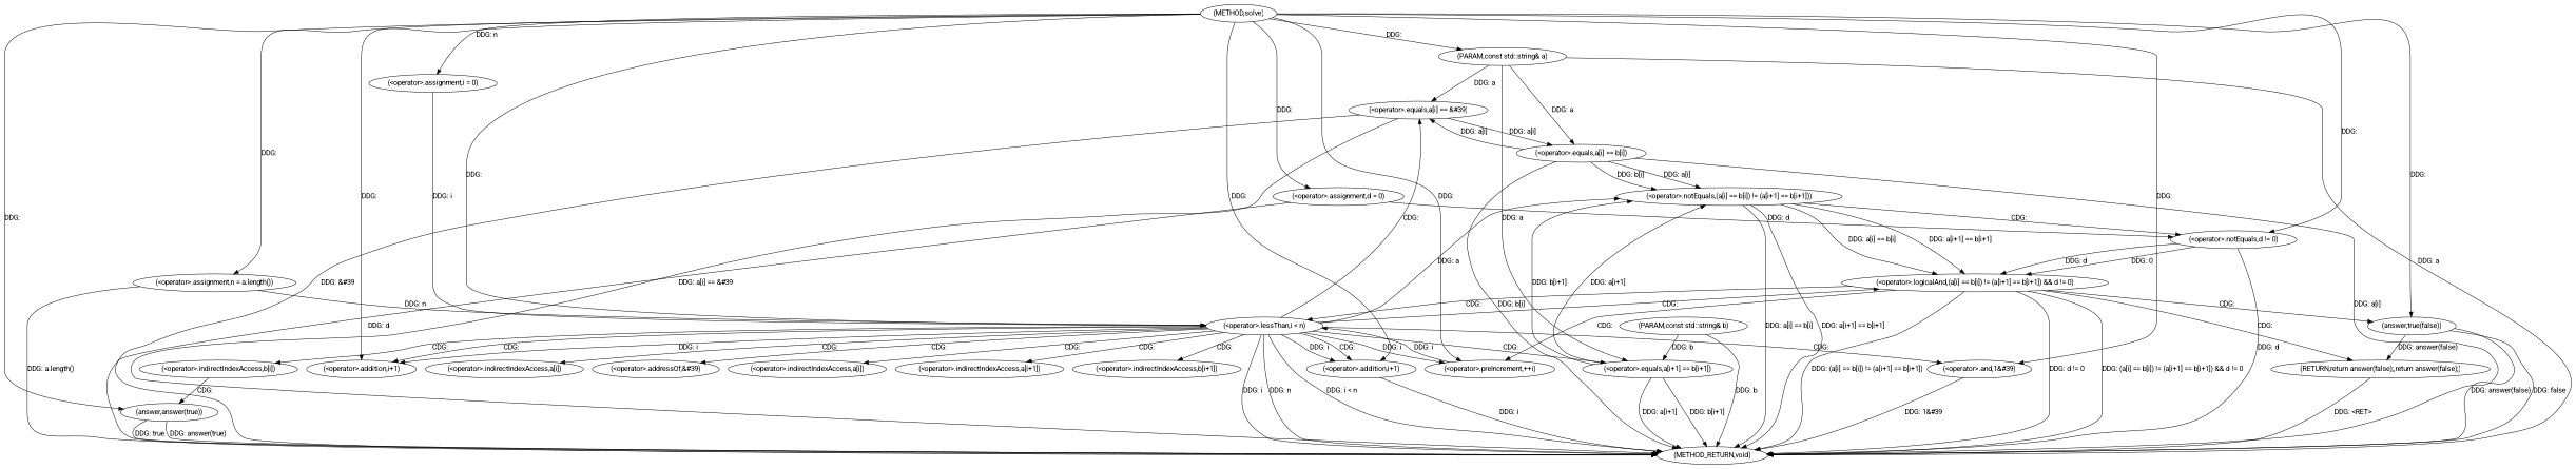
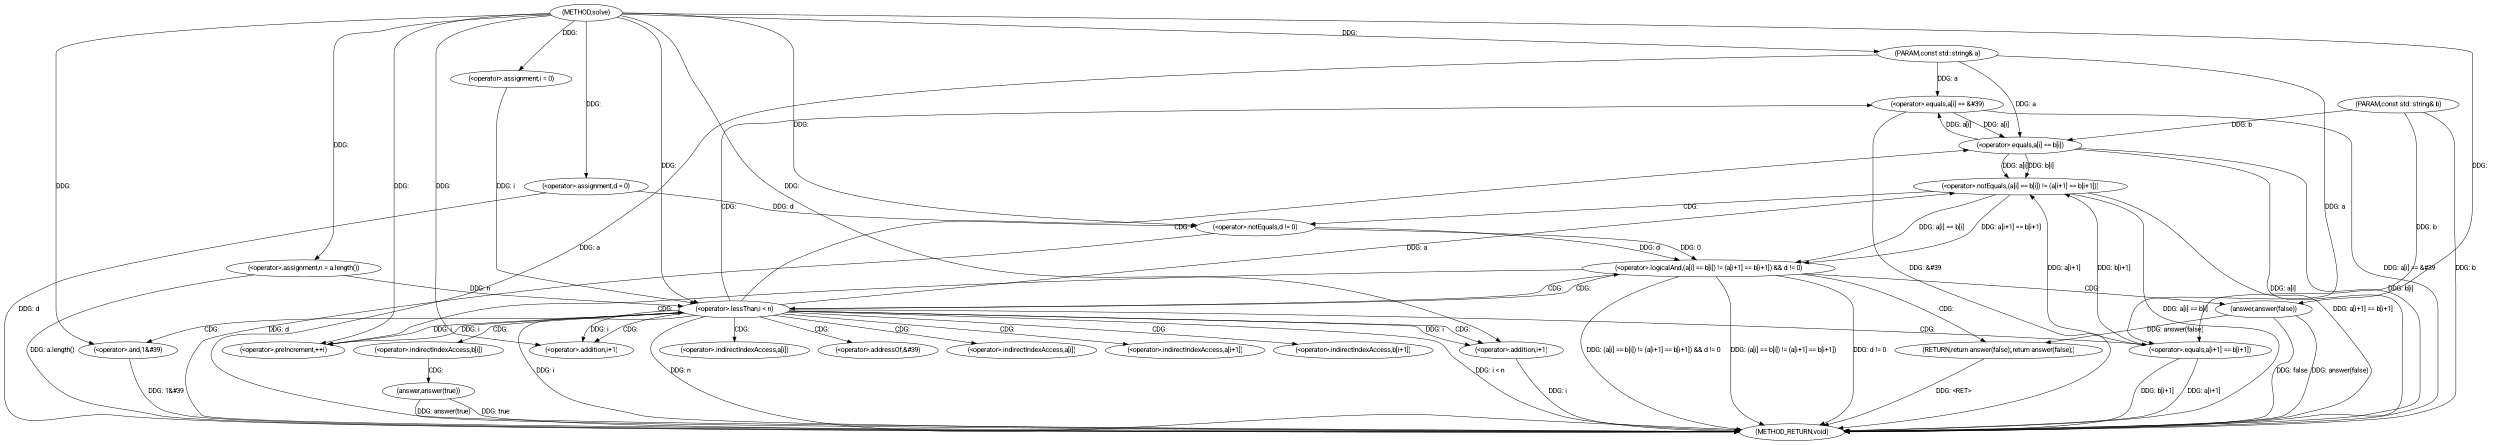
  digraph {
    fontname=Roboto
    node [fontname=Roboto]
    edge [fontname=Roboto]
    n1 [label="(METHOD,solve)"]
    n2 [label="(PARAM,const std::string& a)"]
    n3 [label="(<operator>.assignment,n = a.length())"]
    n4 [label="(<operator>.assignment,d = 0)"]
    n5 [label="(answer,answer(true))"]
    n6 [label="(<operator>.assignment,i = 0)"]
    n7 [label="(<operator>.lessThan,i < n)"]
    n8 [label="(<operator>.preIncrement,++i)"]
    n9 [label="(<operator>.and,1&#39)"]
-   n10 [label="(answer,true(false))"]
+   n10 [label="(answer,answer(false))"]
    n11 [label="(<operator>.notEquals,d != 0)"]
    n12 [label="(<operator>.addition,i+1)"]
    n13 [label="(<operator>.addition,i+1)"]
    n14 [label="(METHOD_RETURN,void)"]
    n15 [label="(<operator>.equals,a[i] == &#39)"]
    n16 [label="(<operator>.equals,a[i] == b[i])"]
    n17 [label="(<operator>.equals,a[i+1] == b[i+1])"]
    n18 [label="(PARAM,const std::string& b)"]
    n19 [label="(<operator>.logicalAnd,(a[i] == b[i]) != (a[i+1] == b[i+1]) && d != 0)"]
    n20 [label="(<operator>.notEquals,(a[i] == b[i]) != (a[i+1] == b[i+1]))"]
    n21 [label="(<operator>.indirectIndexAccess,a[i])"]
    n22 [label="(<operator>.addressOf,&#39)"]
    n23 [label="(<operator>.indirectIndexAccess,a[i])"]
    n24 [label="(<operator>.indirectIndexAccess,b[i])"]
    n25 [label="(<operator>.indirectIndexAccess,a[i+1])"]
    n26 [label="(<operator>.indirectIndexAccess,b[i+1])"]
    n27 [label="(RETURN,return answer(false);,return answer(false);)"]
    n1 -> n2 [label="DDG: "]
    n1 -> n3 [label="DDG: "]
    n1 -> n4 [label="DDG: "]
-   n1 -> n5 [label="DDG: "]
-   n1 -> n6 [label="DDG: n"]
+   n1 -> n6 [label="DDG: "]
    n1 -> n7 [label="DDG: "]
    n1 -> n8 [label="DDG: "]
    n1 -> n9 [label="DDG: "]
    n1 -> n10 [label="DDG: "]
    n1 -> n11 [label="DDG: "]
    n1 -> n12 [label="DDG: "]
    n1 -> n13 [label="DDG: "]
    n2 -> n14 [label="DDG: a"]
    n2 -> n15 [label="DDG: a"]
    n2 -> n16 [label="DDG: a"]
    n2 -> n17 [label="DDG: a"]
    n3 -> n7 [label="DDG: n"]
    n3 -> n14 [label="DDG: a.length()"]
    n4 -> n11 [label="DDG: d"]
    n4 -> n14 [label="DDG: d"]
    n5 -> n14 [label="DDG: answer(true)"]
    n5 -> n14 [label="DDG: true"]
    n6 -> n7 [label="DDG: i"]
    n7 -> n8 [label="DDG: i"]
    n7 -> n9 [label="CDG: "]
    n7 -> n12 [label="DDG: i"]
    n7 -> n12 [label="CDG: "]
    n7 -> n13 [label="DDG: i"]
    n7 -> n13 [label="CDG: "]
    n7 -> n14 [label="DDG: i"]
    n7 -> n14 [label="DDG: n"]
    n7 -> n14 [label="DDG: i < n"]
    n7 -> n15 [label="CDG: "]
+   n7 -> n16 [label="CDG: "]
    n7 -> n17 [label="CDG: "]
    n7 -> n19 [label="CDG: "]
    n7 -> n20 [label="DDG: a"]
    n7 -> n21 [label="CDG: "]
    n7 -> n22 [label="CDG: "]
    n7 -> n23 [label="CDG: "]
    n7 -> n24 [label="CDG: "]
    n7 -> n25 [label="CDG: "]
    n7 -> n26 [label="CDG: "]
    n8 -> n7 [label="DDG: i"]
    n9 -> n14 [label="DDG: 1&#39"]
    n10 -> n14 [label="DDG: answer(false)"]
    n10 -> n14 [label="DDG: false"]
    n10 -> n27 [label="DDG: answer(false)"]
    n11 -> n14 [label="DDG: d"]
    n11 -> n19 [label="DDG: d"]
    n11 -> n19 [label="DDG: 0"]
    n13 -> n14 [label="DDG: i"]
    n15 -> n14 [label="DDG: &#39"]
    n15 -> n14 [label="DDG: a[i] == &#39"]
    n15 -> n16 [label="DDG: a[i]"]
    n16 -> n14 [label="DDG: a[i]"]
    n16 -> n14 [label="DDG: b[i]"]
    n16 -> n15 [label="DDG: a[i]"]
    n16 -> n20 [label="DDG: a[i]"]
    n16 -> n20 [label="DDG: b[i]"]
    n17 -> n14 [label="DDG: a[i+1]"]
    n17 -> n14 [label="DDG: b[i+1]"]
    n17 -> n20 [label="DDG: a[i+1]"]
    n17 -> n20 [label="DDG: b[i+1]"]
    n18 -> n14 [label="DDG: b"]
+   n18 -> n16 [label="DDG: b"]
    n18 -> n17 [label="DDG: b"]
    n19 -> n7 [label="CDG: "]
    n19 -> n8 [label="CDG: "]
    n19 -> n10 [label="CDG: "]
    n19 -> n14 [label="DDG: (a[i] == b[i]) != (a[i+1] == b[i+1])"]
    n19 -> n14 [label="DDG: d != 0"]
    n19 -> n14 [label="DDG: (a[i] == b[i]) != (a[i+1] == b[i+1]) && d != 0"]
    n19 -> n27 [label="CDG: "]
    n20 -> n11 [label="CDG: "]
    n20 -> n14 [label="DDG: a[i] == b[i]"]
    n20 -> n14 [label="DDG: a[i+1] == b[i+1]"]
    n20 -> n19 [label="DDG: a[i] == b[i]"]
    n20 -> n19 [label="DDG: a[i+1] == b[i+1]"]
    n24 -> n5 [label="CDG: "]
    n27 -> n14 [label="DDG: <RET>"]
  }
